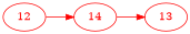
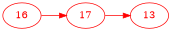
  digraph {
    rankdir=LR
    node [color=red fontcolor=red]
    edge [color=red]
-   16 [label=12]
-   14
+   16
+   14 [label=17]
    13
    16 -> 14
    14 -> 13
  }
